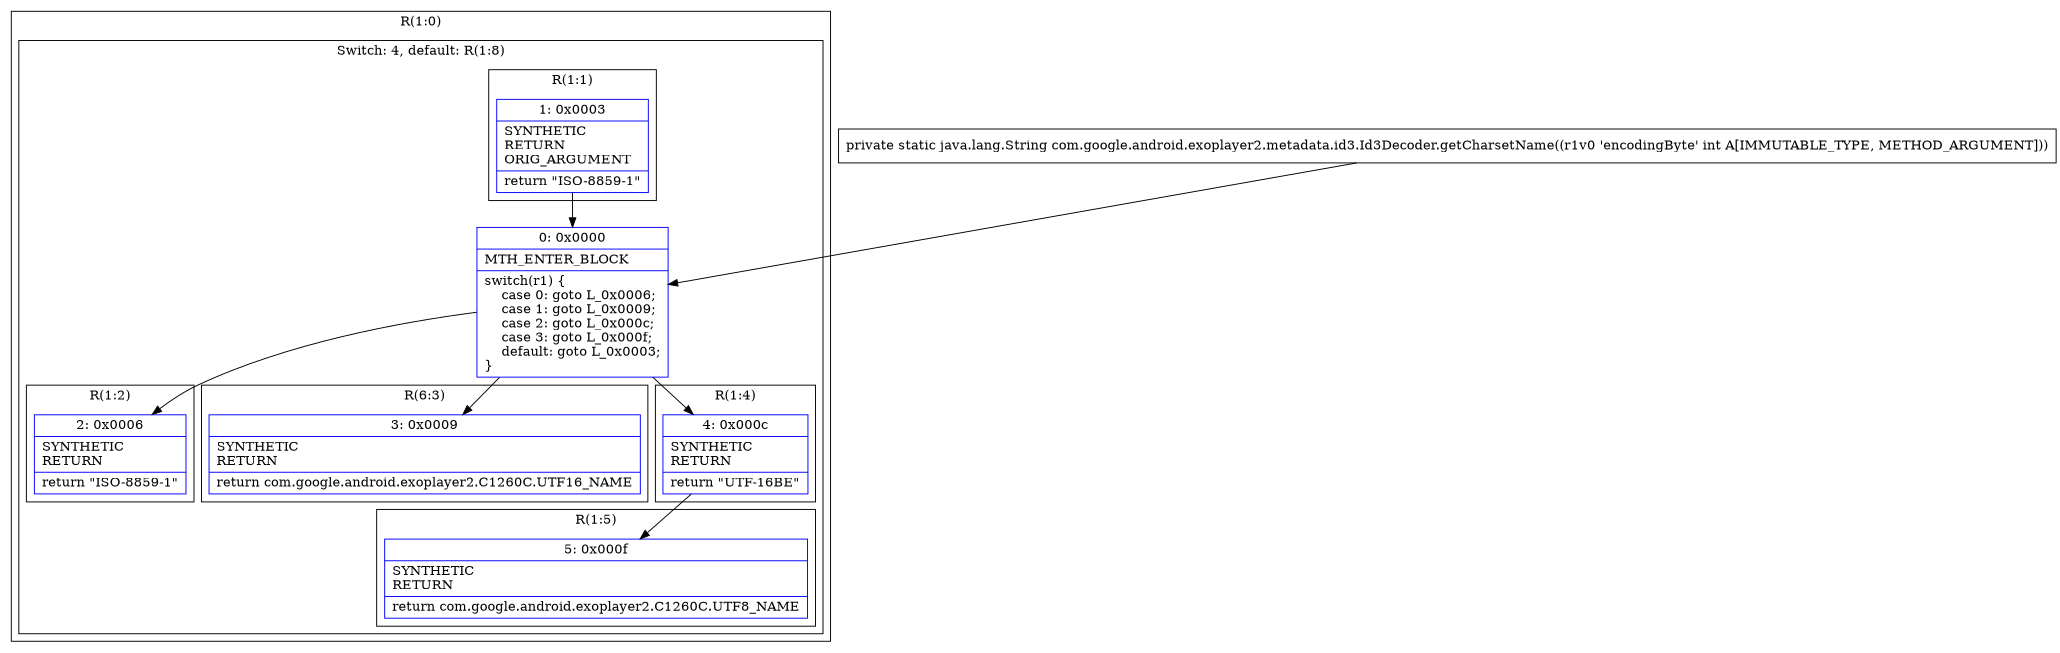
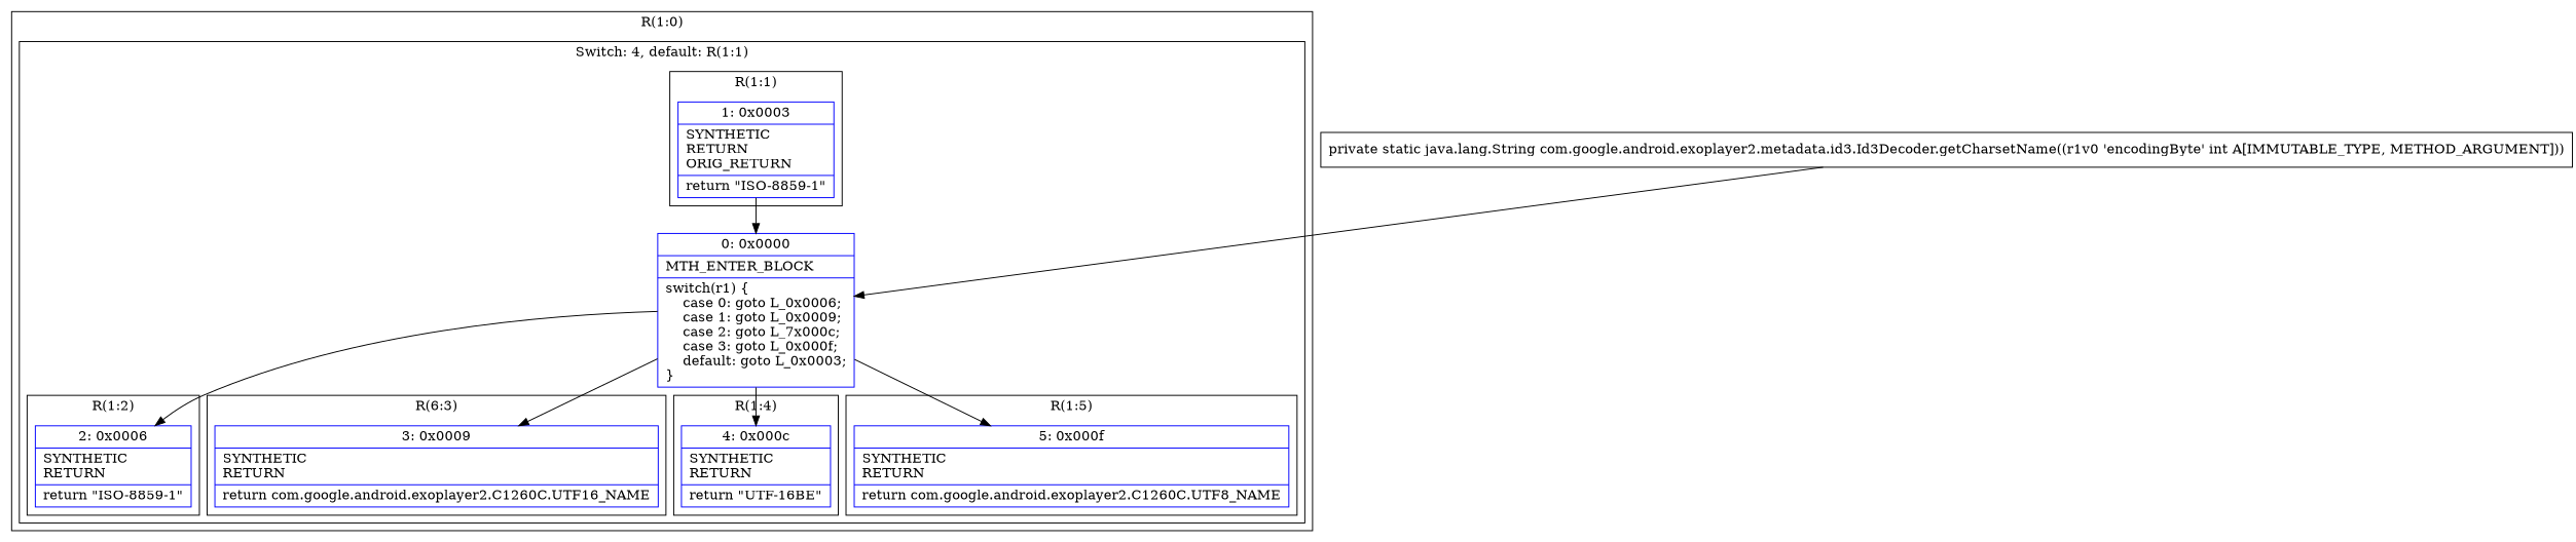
  digraph {
    node [color=blue shape=record]
    n1 [label="{2\:\ 0x0006|SYNTHETIC\lRETURN\l|return \"ISO\-8859\-1\"\l}"]
    n2 [label="{3\:\ 0x0009|SYNTHETIC\lRETURN\l|return com.google.android.exoplayer2.C1260C.UTF16_NAME\l}"]
    n3 [label="{4\:\ 0x000c|SYNTHETIC\lRETURN\l|return \"UTF\-16BE\"\l}"]
    n4 [label="{5\:\ 0x000f|SYNTHETIC\lRETURN\l|return com.google.android.exoplayer2.C1260C.UTF8_NAME\l}"]
-   n5 [label="{1\:\ 0x0003|SYNTHETIC\lRETURN\lORIG_ARGUMENT\l|return \"ISO\-8859\-1\"\l}"]
-   n6 [label="{0\:\ 0x0000|MTH_ENTER_BLOCK\l|switch(r1) \{\l    case 0: goto L_0x0006;\l    case 1: goto L_0x0009;\l    case 2: goto L_0x000c;\l    case 3: goto L_0x000f;\l    default: goto L_0x0003;\l\}\l}"]
+   n5 [label="{1\:\ 0x0003|SYNTHETIC\lRETURN\lORIG_RETURN\l|return \"ISO\-8859\-1\"\l}"]
+   n6 [label="{0\:\ 0x0000|MTH_ENTER_BLOCK\l|switch(r1) \{\l    case 0: goto L_0x0006;\l    case 1: goto L_0x0009;\l    case 2: goto L_7x000c;\l    case 3: goto L_0x000f;\l    default: goto L_0x0003;\l\}\l}"]
    n7 [label="{private static java.lang.String com.google.android.exoplayer2.metadata.id3.Id3Decoder.getCharsetName((r1v0 'encodingByte' int A[IMMUTABLE_TYPE, METHOD_ARGUMENT])) }" color=""]
    subgraph cluster_1 {
      label="R(1:0)"
      subgraph cluster_2 {
-       label="Switch: 4, default: R(1:8)"
+       label="Switch: 4, default: R(1:1)"
        n6
        subgraph cluster_3 {
          label="R(1:2)"
          n1
        }
        subgraph cluster_4 {
          label="R(6:3)"
          n2
        }
        subgraph cluster_5 {
          label="R(1:4)"
          n3
        }
        subgraph cluster_6 {
          label="R(1:5)"
          n4
        }
        subgraph cluster_7 {
          label="R(1:1)"
          n5
        }
      }
    }
    n5 -> n6
    n6 -> n1
    n6 -> n2
    n6 -> n3
-   n3 -> n4
+   n6 -> n4
    n7 -> n6
  }
